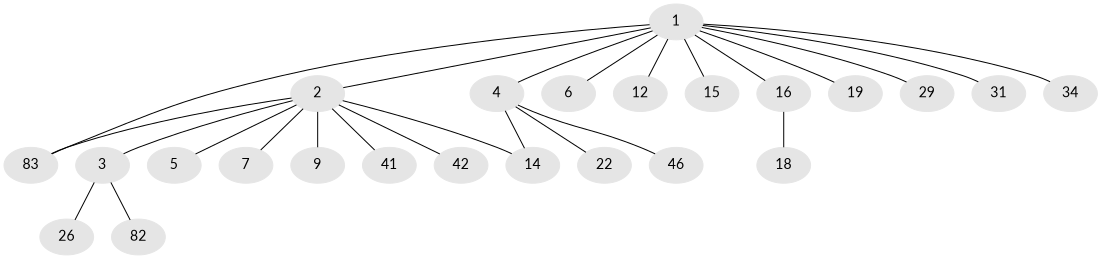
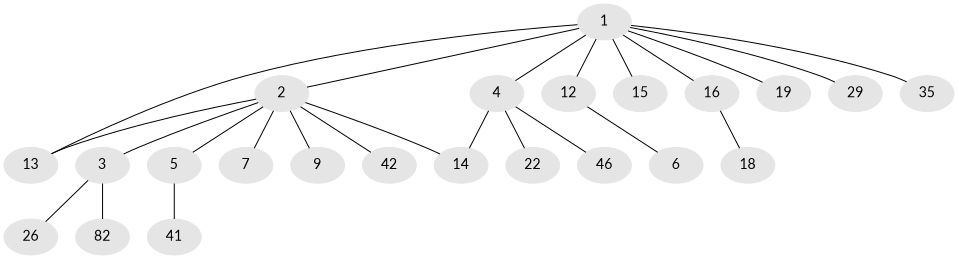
  graph {
    fontname=Lato
    node [color=gray90 fontname=Lato style=filled]
    edge [fontname=Lato]
    1 [super="+8"]
    2
    4
    6 [super="+25+10"]
    12
-   13 [super="+17+27+33+21" label=83]
+   13 [super="+17+27+33+21"]
    15 [super="+28+24"]
    16 [super="+48+44"]
    19 [super="+43"]
    29 [super="+47"]
-   31
-   35 [label=34]
+   35
    3
    5 [super="+36+49"]
    7
    9
    14 [super="+30+40+50+37+20"]
    41
    42
    22
    46
    18
    26
    n24 [label=82]
    1 -- 2
    1 -- 4
-   1 -- 6
+   12 -- 6
    1 -- 12
    1 -- 13 [weight=2]
    1 -- 15
    1 -- 16
    1 -- 19
    1 -- 29
-   1 -- 31
    1 -- 35
    2 -- 13
    2 -- 3
    2 -- 5
    2 -- 7
    2 -- 9
    2 -- 14
-   2 -- 41
+   5 -- 41
    2 -- 42
    4 -- 14
    4 -- 22
    4 -- 46
    16 -- 18
    3 -- 26
    3 -- n24
  }
